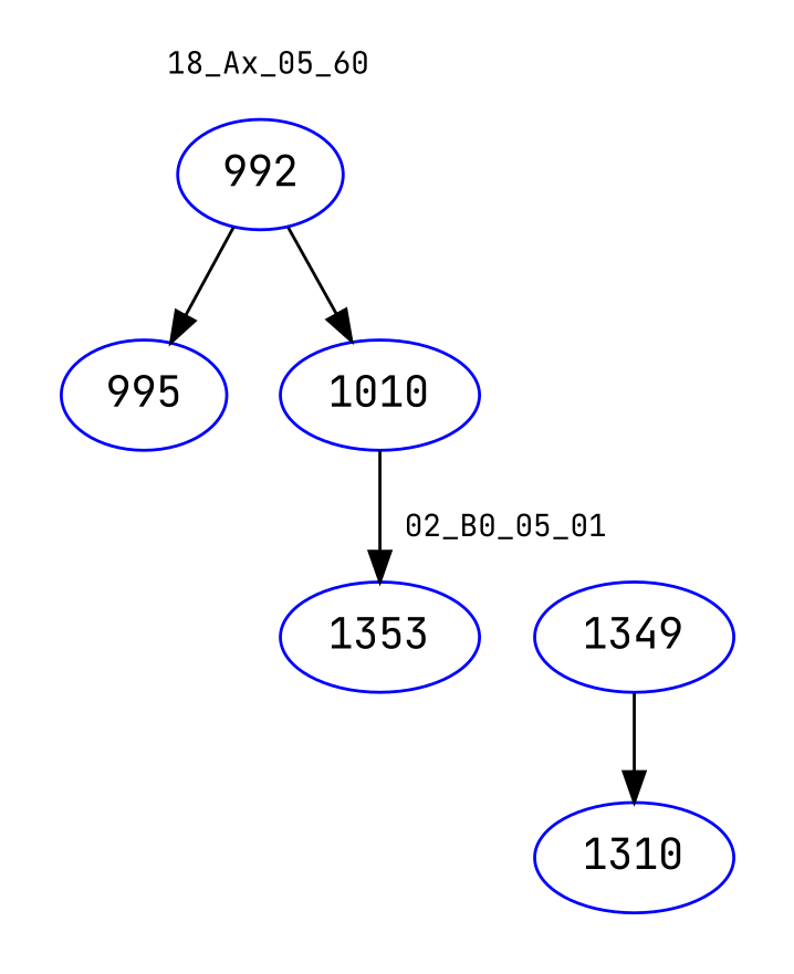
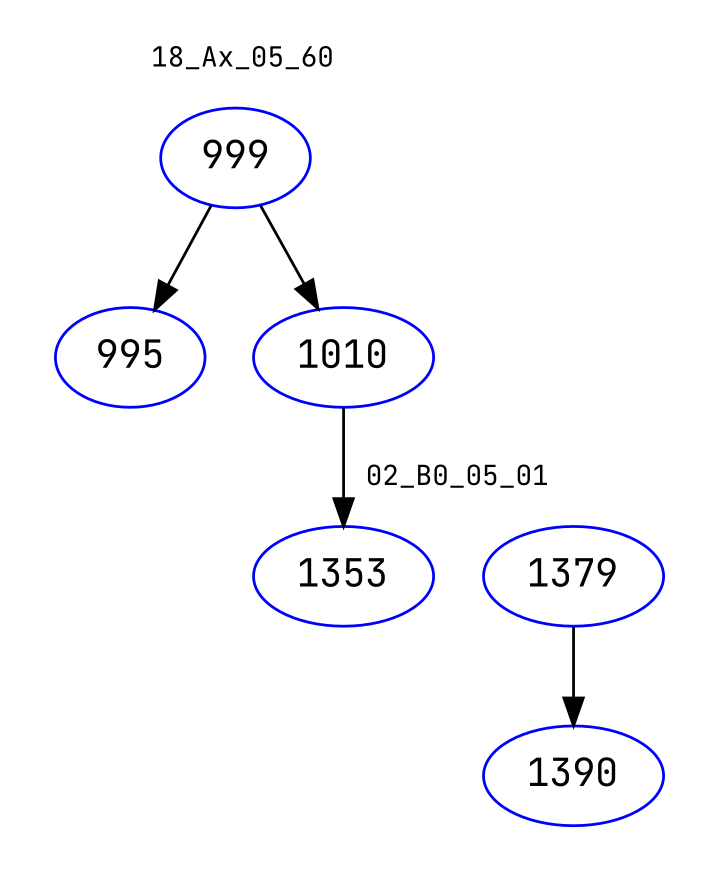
  digraph {
    fontname="JetBrains Mono"
    node [color=blue fontname="JetBrains Mono"]
    edge [color=black fontname="JetBrains Mono"]
-   n1 [label=992]
+   n1 [label=999]
    n2 [label=995]
    n3 [label=1010]
-   n4 [label=1349]
+   n4 [label=1379]
    n5 [label=1353]
-   n6 [label=1310]
+   n6 [label=1390]
    subgraph cluster_1 {
      color=white
      fontsize=10
      label="18_Ax_05_60"
      n1
      n2
      n3
    }
    subgraph cluster_2 {
      color=white
      fontsize=10
      label="02_B0_05_01"
      n4
      n5
      n6
    }
    n1 -> n2
    n1 -> n3
    n3 -> n5
    n4 -> n6
  }
